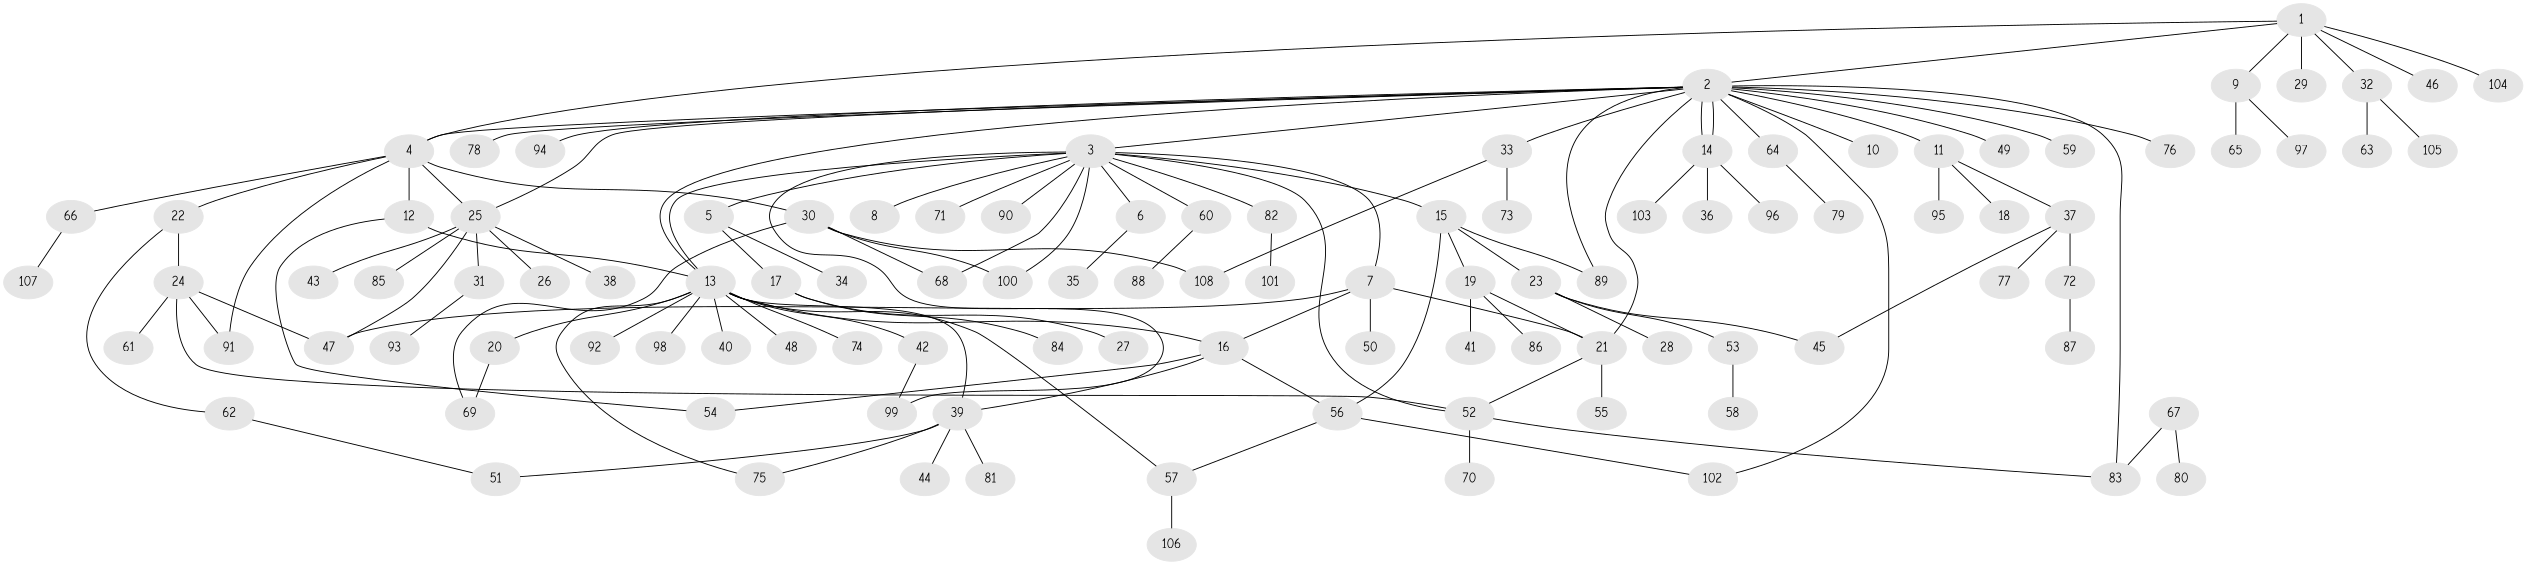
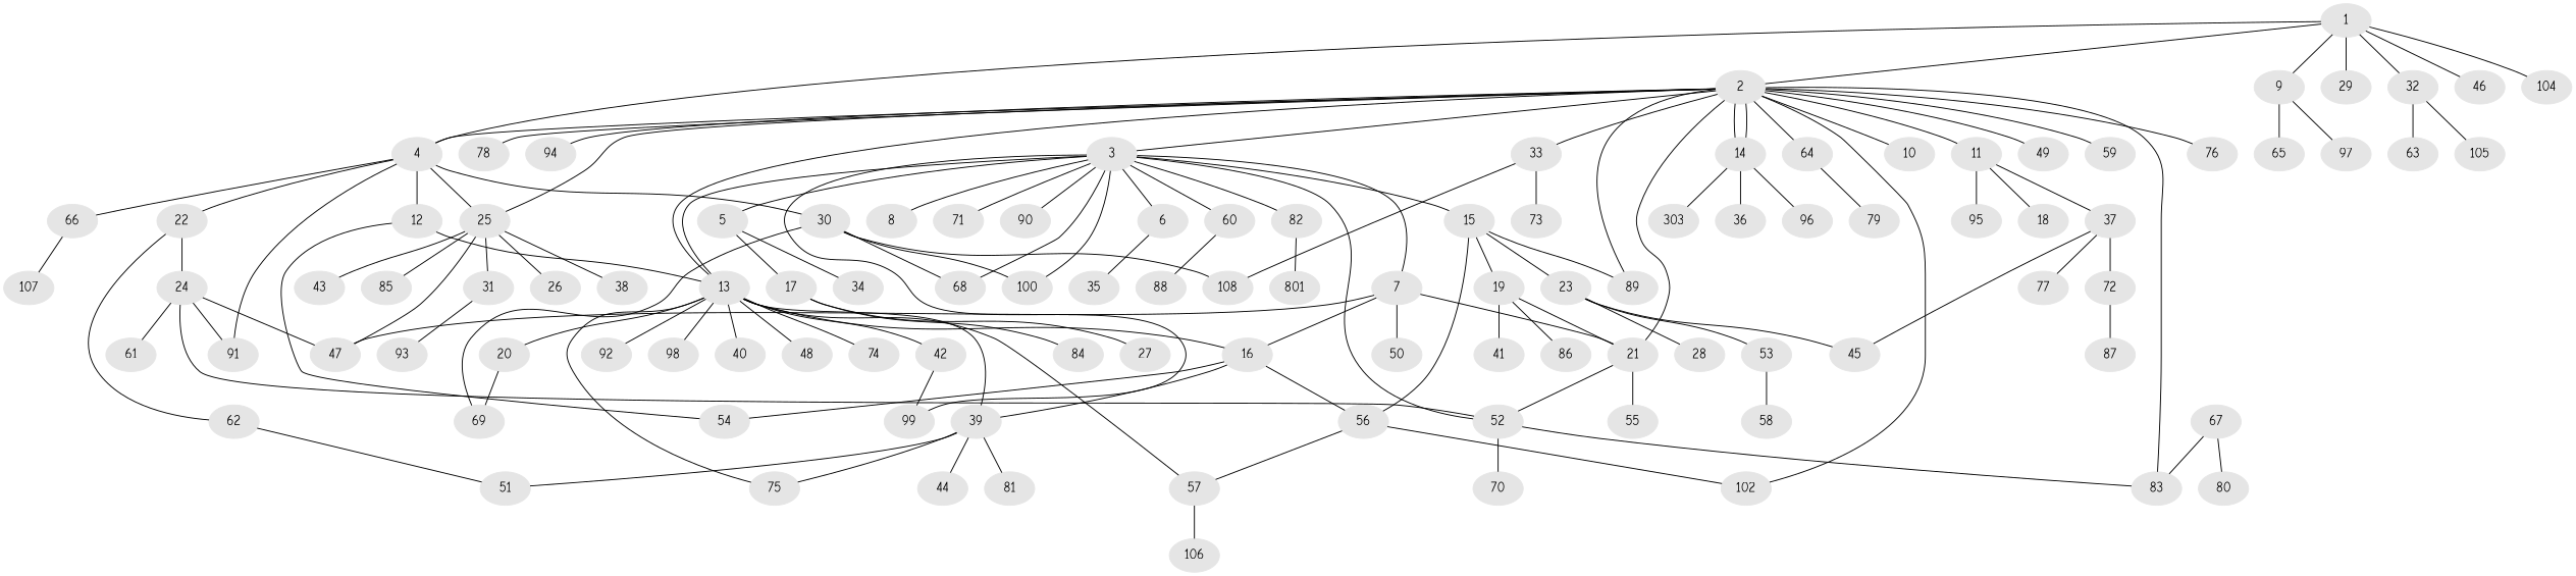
  graph {
    fontname="Comic Neue"
    node [color=gray90 fontname="Comic Neue" style=filled]
    edge [fontname="Comic Neue"]
    1
    2
    4
    9
    29
    32
    46
    104
    3
    10
    11
    13
    14
    21
    25
    33
    49
    59
    64
    76
    78
    83
    89
    94
    102
    12
    22
    30
    66
    91
    65
    97
    63
    105
    5
    6
    7
    8
    15
    52
    60
    68
    71
    82
    90
    99
    100
    18
    37
    95
    16
    20
    39
    40
    42
    48
    57
    74
    75
    92
    98
    36
    96
-   103
+   103 [label=303]
    55
    47
    26
    31
    38
    43
    85
    108
    73
    79
    17
    34
    35
    50
    19
    23
    56
    70
    88
    67
    80
-   101
+   101 [label=801]
    54
    24
    62
    69
    107
    27
    84
    45
    72
    77
    51
    44
    81
    106
    41
    86
    28
    53
    61
    58
    93
    87
    1 -- 2
    1 -- 4
    1 -- 9
    1 -- 29
    1 -- 32
    1 -- 46
    1 -- 104
    2 -- 4
    2 -- 3
    2 -- 10
    2 -- 11
    2 -- 13
    2 -- 14
    2 -- 14
    2 -- 21
    2 -- 25
    2 -- 33
    2 -- 49
    2 -- 59
    2 -- 64
    2 -- 76
    2 -- 78
    2 -- 83
    2 -- 89
    2 -- 94
    2 -- 102
    4 -- 25
    4 -- 12
    4 -- 22
    4 -- 30
    4 -- 66
    4 -- 91
    9 -- 65
    9 -- 97
    32 -- 63
    32 -- 105
    3 -- 13
    3 -- 5
    3 -- 6
    3 -- 7
    3 -- 8
    3 -- 15
    3 -- 52
    3 -- 60
    3 -- 68
    3 -- 71
    3 -- 82
    3 -- 90
    3 -- 99
    3 -- 100
    11 -- 18
    11 -- 37
    11 -- 95
    13 -- 16
    13 -- 20
    13 -- 39
    13 -- 40
    13 -- 42
    13 -- 48
    13 -- 57
    13 -- 74
    13 -- 75
    13 -- 92
    13 -- 98
    14 -- 36
    14 -- 96
    14 -- 103
    21 -- 52
    21 -- 55
    25 -- 47
    25 -- 26
    25 -- 31
    25 -- 38
    25 -- 43
    25 -- 85
    33 -- 108
    33 -- 73
    64 -- 79
    12 -- 13
    12 -- 54
    22 -- 24
    22 -- 62
    30 -- 68
    30 -- 100
    30 -- 108
    30 -- 69
    66 -- 107
    5 -- 17
    5 -- 34
    6 -- 35
    7 -- 21
    7 -- 16
    7 -- 47
    7 -- 50
    15 -- 89
    15 -- 19
    15 -- 23
    15 -- 56
    52 -- 83
    52 -- 70
    60 -- 88
    82 -- 101
    37 -- 45
    37 -- 72
    37 -- 77
    16 -- 39
    16 -- 56
    16 -- 54
    20 -- 69
    39 -- 75
    39 -- 51
    39 -- 44
    39 -- 81
    42 -- 99
    57 -- 106
    31 -- 93
    17 -- 27
    17 -- 84
    19 -- 21
    19 -- 41
    19 -- 86
    23 -- 45
    23 -- 28
    23 -- 53
    56 -- 102
    56 -- 57
    67 -- 83
    67 -- 80
    24 -- 91
    24 -- 52
    24 -- 47
    24 -- 61
    62 -- 51
    72 -- 87
    53 -- 58
  }
